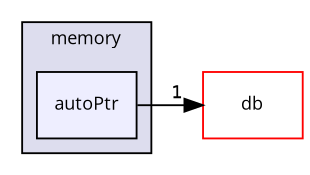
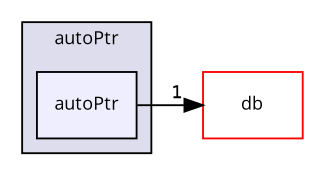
  digraph {
    compound=true
    rankdir=LR
    fontname="Open Sans"
    node [fontname="Open Sans" fontsize=10 shape=box]
    n1 [fillcolor="#eeeeff" label=autoPtr pencolor=black style=filled]
    n2 [color=red label=db]
    subgraph cluster_1 {
      bgcolor="#ddddee"
      fontsize=10
-     label=memory
+     label=autoPtr
      pencolor=black
      n1
    }
    n1 -> n2 [headlabel=1 labeldistance=1.5 labelfontname=Helvetica labelfontsize=10 fontname="Open Sans"]
  }
